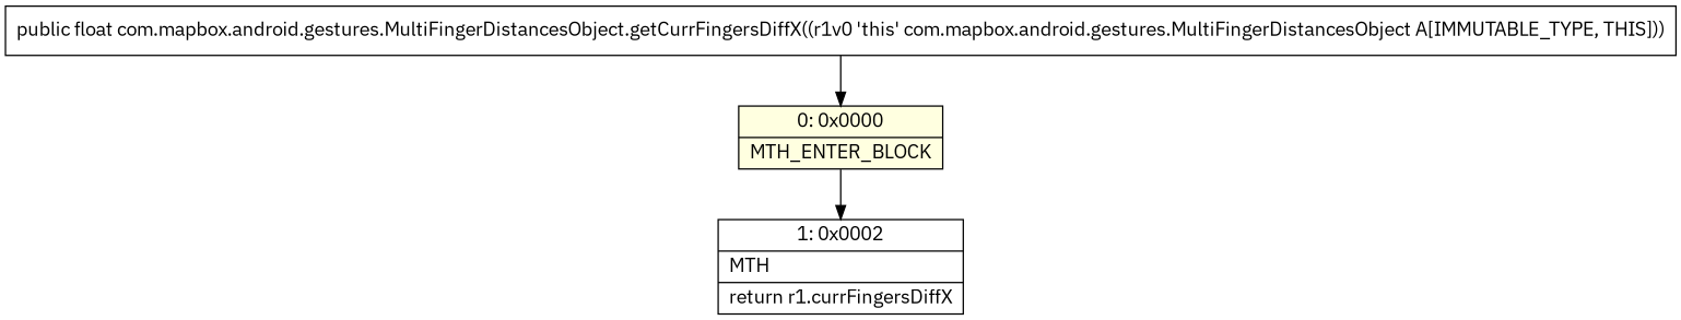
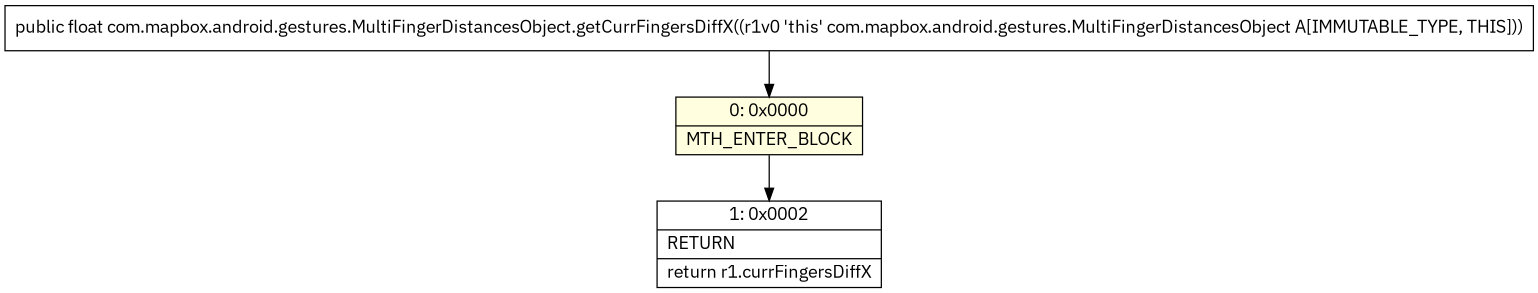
  digraph {
    fontname="IBM Plex Sans"
    node [shape=record style=filled fillcolor=white fontname="IBM Plex Sans"]
    edge [fontname="IBM Plex Sans"]
    n1 [label="{0\:\ 0x0000|MTH_ENTER_BLOCK\l}" fillcolor=lightyellow]
-   n2 [label="{1\:\ 0x0002|MTH\l|return r1.currFingersDiffX\l}"]
+   n2 [label="{1\:\ 0x0002|RETURN\l|return r1.currFingersDiffX\l}"]
    n3 [label="{public float com.mapbox.android.gestures.MultiFingerDistancesObject.getCurrFingersDiffX((r1v0 'this' com.mapbox.android.gestures.MultiFingerDistancesObject A[IMMUTABLE_TYPE, THIS])) }"]
    n1 -> n2
    n3 -> n1
  }
